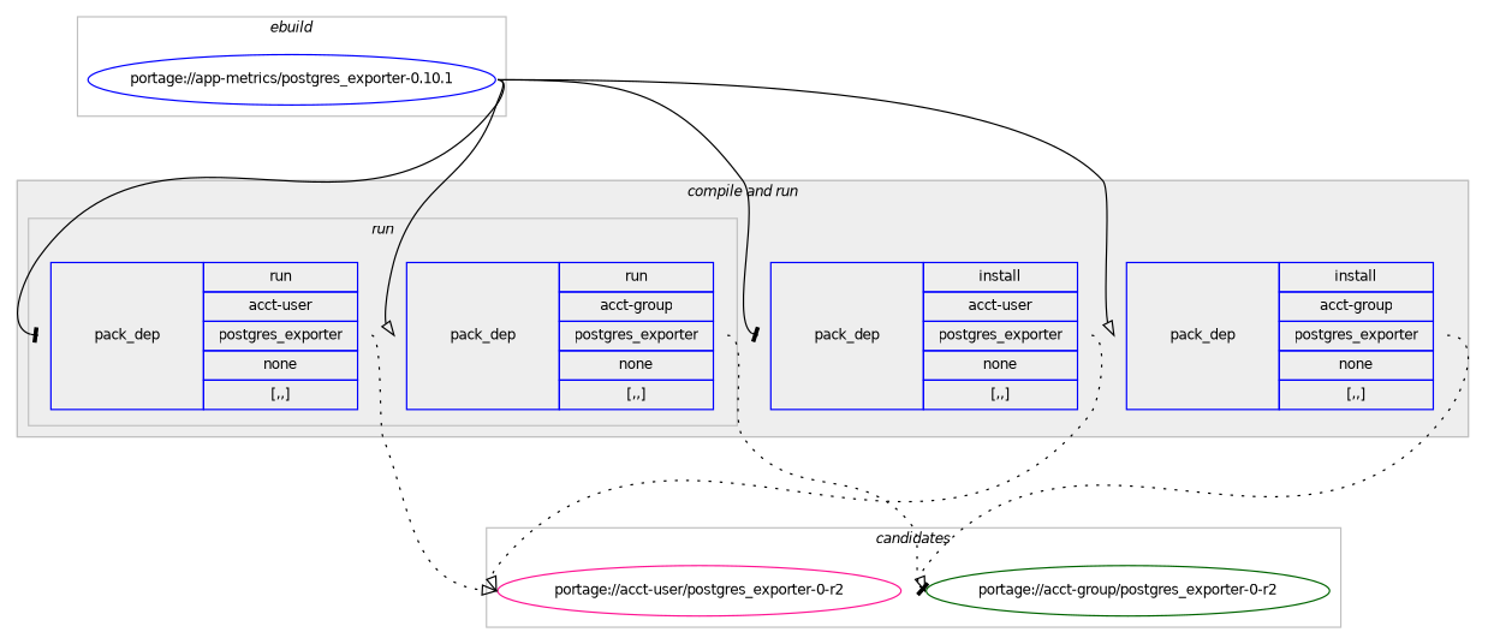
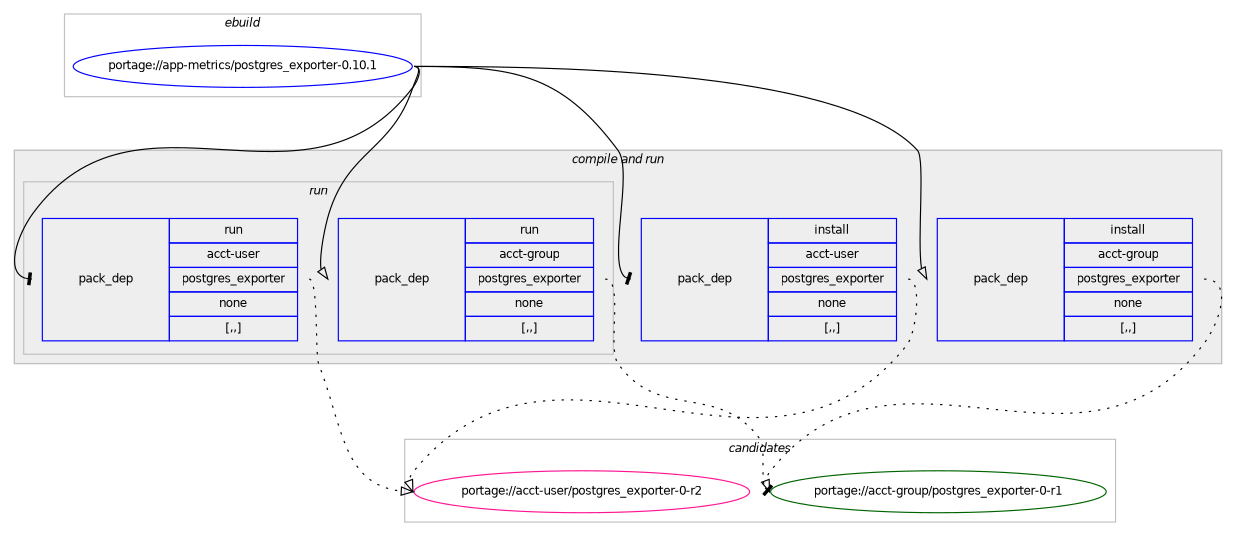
  digraph {
    compound=true
    concentrate=true
    fontname=Helvetica
    fontsize=10
    newrank=true
    rankdir=TB
    ranksep=1.5
    node [color=blue fontname=Helvetica fontsize=10 shape=none]
    edge [arrowhead=onormal headport=w style=solid tailport=e weight=20]
    n1 [label="portage://app-metrics/postgres_exporter-0.10.1" width=4 shape=""]
    n2 [label=<<TABLE BORDER="0" CELLBORDER="1" CELLSPACING="0" CELLPADDING="4" WIDTH="220"><TR><TD ROWSPAN="6" CELLPADDING="30">pack_dep</TD></TR><TR><TD WIDTH="110">install</TD></TR><TR><TD>acct-group</TD></TR><TR><TD>postgres_exporter</TD></TR><TR><TD>none</TD></TR><TR><TD>[,,]</TD></TR></TABLE>>]
    n3 [label=<<TABLE BORDER="0" CELLBORDER="1" CELLSPACING="0" CELLPADDING="4" WIDTH="220"><TR><TD ROWSPAN="6" CELLPADDING="30">pack_dep</TD></TR><TR><TD WIDTH="110">install</TD></TR><TR><TD>acct-user</TD></TR><TR><TD>postgres_exporter</TD></TR><TR><TD>none</TD></TR><TR><TD>[,,]</TD></TR></TABLE>>]
    n4 [label=<<TABLE BORDER="0" CELLBORDER="1" CELLSPACING="0" CELLPADDING="4" WIDTH="220"><TR><TD ROWSPAN="6" CELLPADDING="30">pack_dep</TD></TR><TR><TD WIDTH="110">run</TD></TR><TR><TD>acct-group</TD></TR><TR><TD>postgres_exporter</TD></TR><TR><TD>none</TD></TR><TR><TD>[,,]</TD></TR></TABLE>>]
    n5 [label=<<TABLE BORDER="0" CELLBORDER="1" CELLSPACING="0" CELLPADDING="4" WIDTH="220"><TR><TD ROWSPAN="6" CELLPADDING="30">pack_dep</TD></TR><TR><TD WIDTH="110">run</TD></TR><TR><TD>acct-user</TD></TR><TR><TD>postgres_exporter</TD></TR><TR><TD>none</TD></TR><TR><TD>[,,]</TD></TR></TABLE>>]
-   n6 [color=darkgreen label="portage://acct-group/postgres_exporter-0-r2" width=4 shape=""]
+   n6 [color=darkgreen label="portage://acct-group/postgres_exporter-0-r1" width=4 shape=""]
    n7 [color=deeppink label="portage://acct-user/postgres_exporter-0-r2" width=4 shape=""]
    subgraph cluster_1 {
      color=gray
      label=<<i>ebuild</i>>
      rank=same
      n1
    }
    subgraph cluster_2 {
      color=gray
      label=<<i>dependencies</i>>
      subgraph cluster_3 {
        color=gray
        fillcolor="#eeeeee"
        label=<<i>compile</i>>
        style=filled
        subgraph sub_4 {
          color=gray
          fillcolor="#eeeeee"
          label=<<i>compile</i>>
          style=filled
          n2
        }
        subgraph sub_5 {
          color=gray
          fillcolor="#eeeeee"
          label=<<i>compile</i>>
          style=filled
          n3
        }
      }
      subgraph cluster_6 {
        color=gray
        fillcolor="#eeeeee"
        label=<<i>compile and run</i>>
        style=filled
      }
      subgraph cluster_7 {
        color=gray
        fillcolor="#eeeeee"
        label=<<i>run</i>>
        style=filled
        subgraph sub_8 {
          color=gray
          fillcolor="#eeeeee"
          label=<<i>run</i>>
          style=filled
          n4
        }
        subgraph sub_9 {
          color=gray
          fillcolor="#eeeeee"
          label=<<i>run</i>>
          style=filled
          n5
        }
      }
    }
    subgraph cluster_10 {
      color=gray
      label=<<i>candidates</i>>
      rank=same
      subgraph sub_11 {
        color=black
        label=<<i>candidates</i>>
        nodesep=1
        rank=same
        n6
      }
      subgraph sub_12 {
        color=black
        label=<<i>candidates</i>>
        nodesep=1
        rank=same
        n7
      }
      subgraph sub_13 {
        color=black
        label=<<i>candidates</i>>
        nodesep=1
        rank=same
        n6
      }
      subgraph sub_14 {
        color=black
        label=<<i>candidates</i>>
        nodesep=1
        rank=same
        n7
      }
    }
    n1 -> n2
    n1 -> n3 [arrowhead=tee]
    n1 -> n4
    n1 -> n5 [arrowhead=tee]
    n2 -> n6 [style=dotted weight=100]
    n3 -> n7 [style=dotted weight=100]
    n4 -> n6 [arrowhead=tee style=dotted weight=100]
    n5 -> n7 [style=dotted weight=100]
  }
